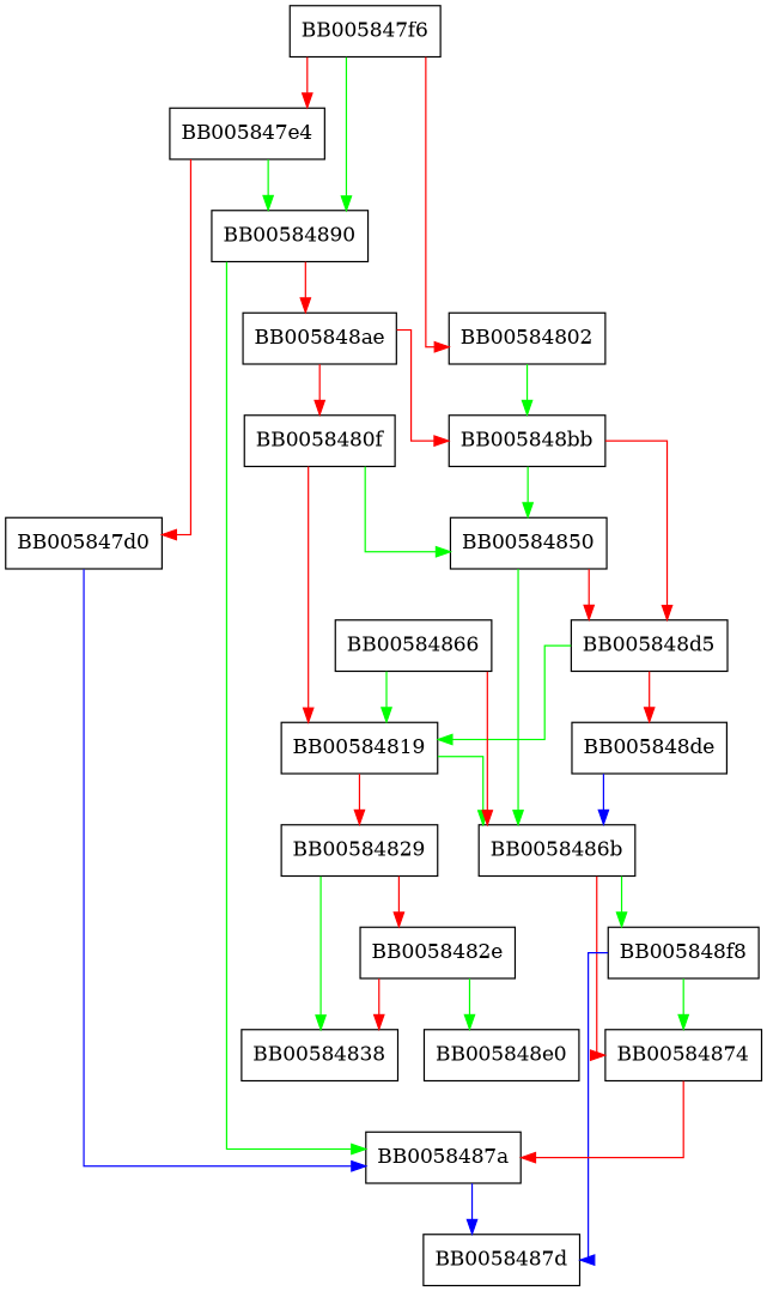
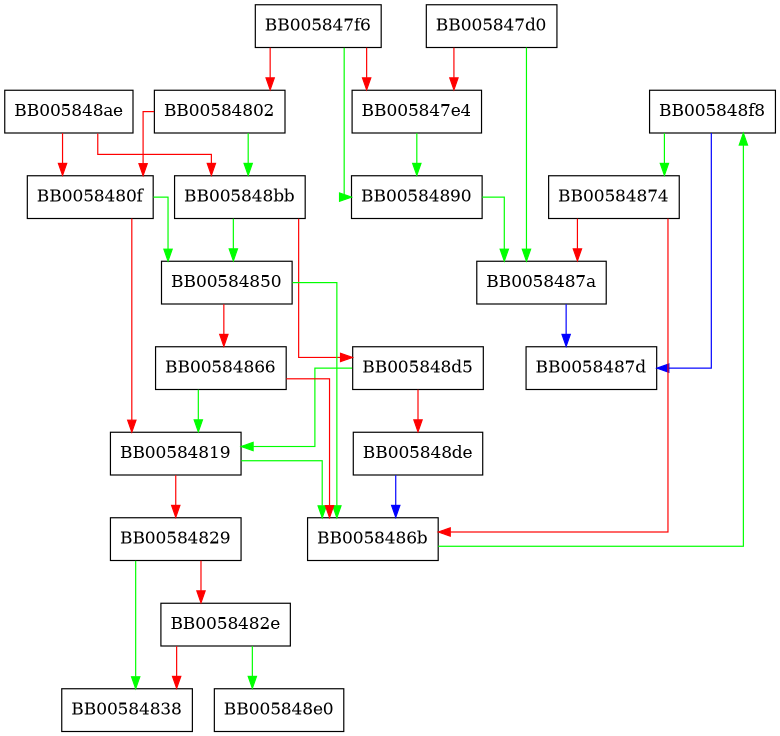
  digraph {
    splines=ortho
    node [shape=box]
    edge [color=red]
    BB005847d0
    BB0058487a
    BB005847e4
    BB0058487d
    BB00584890
    BB005848ae
    BB005847f6
    BB00584802
    BB005848bb
    BB0058480f
    BB00584850
    BB005848d5
    BB00584819
    BB0058486b
    BB00584866
    BB005848de
    BB00584829
    BB005848f8
    BB00584874
    BB00584838
    BB0058482e
    BB005848e0
-   BB005847d0 -> BB0058487a [color=blue]
-   BB005847e4 -> BB005847d0
+   BB005847d0 -> BB0058487a [color=green]
+   BB005847d0 -> BB005847e4
    BB0058487a -> BB0058487d [color=blue]
    BB005847e4 -> BB00584890 [color=green]
    BB00584890 -> BB0058487a [color=green]
-   BB00584890 -> BB005848ae
    BB005848ae -> BB005848bb
    BB005848ae -> BB0058480f
    BB005847f6 -> BB005847e4
    BB005847f6 -> BB00584890 [color=green]
    BB005847f6 -> BB00584802
    BB00584802 -> BB005848bb [color=green]
+   BB00584802 -> BB0058480f
    BB005848bb -> BB00584850 [color=green]
    BB005848bb -> BB005848d5
    BB0058480f -> BB00584850 [color=green]
    BB0058480f -> BB00584819
    BB00584850 -> BB0058486b [color=green]
-   BB00584850 -> BB005848d5
+   BB00584850 -> BB00584866
    BB005848d5 -> BB00584819 [color=green]
    BB005848d5 -> BB005848de
    BB00584819 -> BB0058486b [color=green]
    BB00584819 -> BB00584829
    BB0058486b -> BB005848f8 [color=green]
-   BB0058486b -> BB00584874
+   BB00584874 -> BB0058486b
    BB00584866 -> BB00584819 [color=green]
    BB00584866 -> BB0058486b
    BB005848de -> BB0058486b [color=blue]
    BB00584829 -> BB00584838 [color=green]
    BB00584829 -> BB0058482e
    BB005848f8 -> BB0058487d [color=blue]
    BB005848f8 -> BB00584874 [color=green]
    BB00584874 -> BB0058487a
    BB0058482e -> BB00584838
    BB0058482e -> BB005848e0 [color=green]
  }
